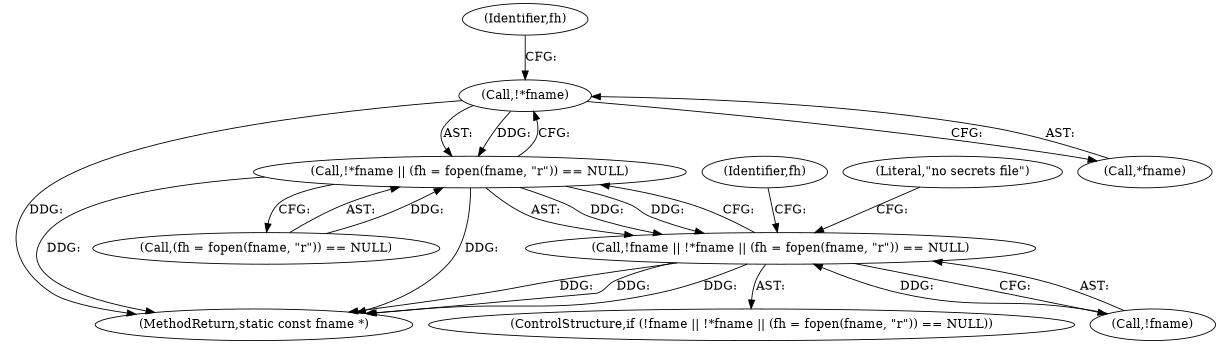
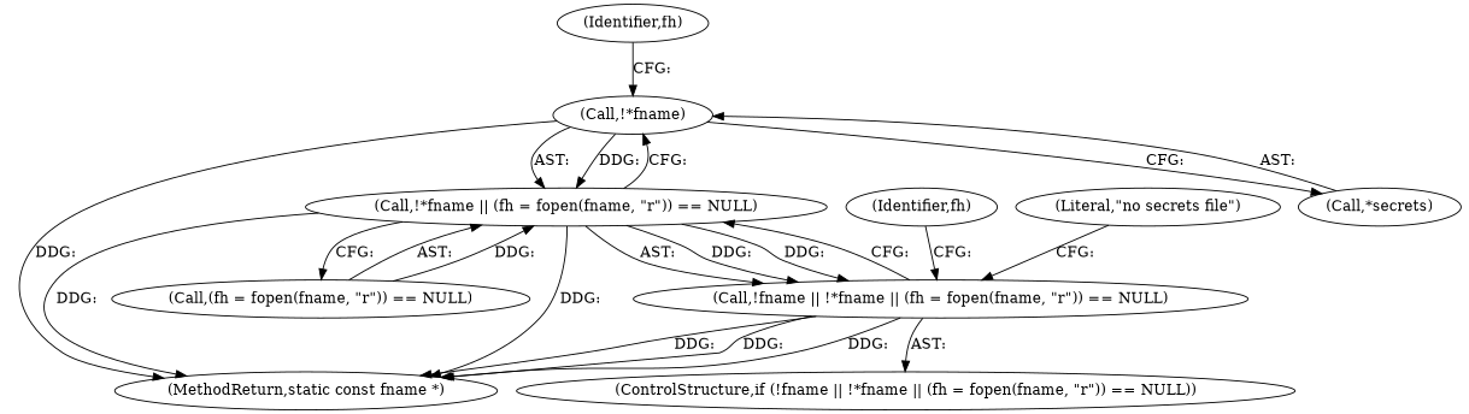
  digraph {
    n1 [label="(Call,!*fname)"]
    n2 [label="(Call,!*fname || (fh = fopen(fname, \"r\")) == NULL)"]
    n3 [label="(MethodReturn,static const fname *)"]
-   n4 [label="(Call,*fname)"]
+   n4 [label="(Call,*secrets)"]
    n5 [label="(Call,!fname || !*fname || (fh = fopen(fname, \"r\")) == NULL)"]
    n6 [label="(Call,(fh = fopen(fname, \"r\")) == NULL)"]
    n7 [label="(ControlStructure,if (!fname || !*fname || (fh = fopen(fname, \"r\")) == NULL))"]
-   n8 [label="(Call,!fname)"]
    n9 [label="(Identifier,fh)"]
    n10 [label="(Identifier,fh)"]
    n11 [label="(Literal,\"no secrets file\")"]
    n1 -> n2 [label="AST: "]
    n1 -> n2 [label="DDG: "]
    n1 -> n3 [label="DDG: "]
    n1 -> n4 [label="CFG: "]
    n2 -> n1 [label="CFG: "]
    n2 -> n3 [label="DDG: "]
    n2 -> n3 [label="DDG: "]
    n2 -> n5 [label="AST: "]
    n2 -> n5 [label="DDG: "]
    n2 -> n5 [label="DDG: "]
    n2 -> n6 [label="CFG: "]
    n4 -> n1 [label="AST: "]
    n5 -> n2 [label="CFG: "]
    n5 -> n3 [label="DDG: "]
    n5 -> n3 [label="DDG: "]
    n5 -> n3 [label="DDG: "]
    n5 -> n7 [label="AST: "]
-   n5 -> n8 [label="CFG: "]
    n6 -> n2 [label="AST: "]
    n6 -> n2 [label="DDG: "]
-   n8 -> n5 [label="AST: "]
-   n8 -> n5 [label="DDG: "]
    n9 -> n1 [label="CFG: "]
    n10 -> n5 [label="CFG: "]
    n11 -> n5 [label="CFG: "]
  }
